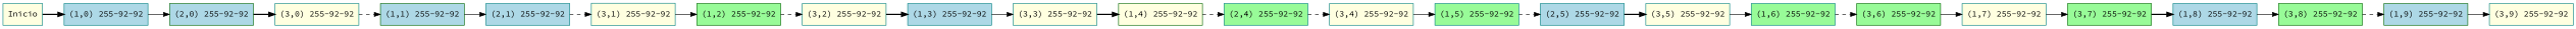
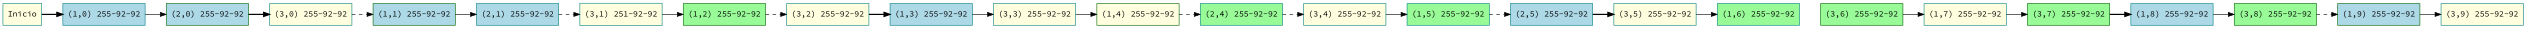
  digraph {
    fontname="Source Code Pro"
    rankdir=LR
    node [color=teal fillcolor=lightyellow fontname="Source Code Pro" shape=record style=filled]
    edge [fontname="Source Code Pro" style=solid]
    n1 [label=" Inicio "]
    n2 [fillcolor=lightblue label="(1,0) 255-92-92"]
    n3 [color=darkgreen fillcolor=lightblue label="(2,0) 255-92-92"]
    n4 [label="(3,0) 255-92-92"]
    n5 [color=darkgreen fillcolor=lightblue label="(1,1) 255-92-92"]
    n6 [fillcolor=lightblue label="(2,1) 255-92-92"]
-   n7 [label="(3,1) 255-92-92"]
+   n7 [label="(3,1) 251-92-92"]
    n8 [color=darkgreen fillcolor=palegreen label="(1,2) 255-92-92"]
    n9 [label="(3,2) 255-92-92"]
    n10 [fillcolor=lightblue label="(1,3) 255-92-92"]
    n11 [label="(3,3) 255-92-92"]
    n12 [color=darkgreen label="(1,4) 255-92-92"]
    n13 [fillcolor=palegreen label="(2,4) 255-92-92"]
    n14 [label="(3,4) 255-92-92"]
    n15 [fillcolor=palegreen label="(1,5) 255-92-92"]
    n16 [fillcolor=lightblue label="(2,5) 255-92-92"]
    n17 [label="(3,5) 255-92-92"]
    n18 [fillcolor=palegreen label="(1,6) 255-92-92"]
    n19 [color=darkgreen fillcolor=palegreen label="(3,6) 255-92-92"]
    n20 [label="(1,7) 255-92-92"]
    n21 [color=darkgreen fillcolor=palegreen label="(3,7) 255-92-92"]
    n22 [fillcolor=lightblue label="(1,8) 255-92-92"]
    n23 [color=darkgreen fillcolor=palegreen label="(3,8) 255-92-92"]
    n24 [color=darkgreen fillcolor=lightblue label="(1,9) 255-92-92"]
    n25 [label="(3,9) 255-92-92"]
    n1 -> n2 [style=bold]
    n2 -> n3
    n3 -> n4 [style=bold]
    n4 -> n5 [style=dashed]
    n5 -> n6
    n6 -> n7 [style=dashed]
    n7 -> n8
    n8 -> n9 [style=dashed]
    n9 -> n10 [style=bold]
    n10 -> n11
-   n11 -> n12 [style=bold]
+   n11 -> n12
    n12 -> n13 [style=dashed]
    n13 -> n14 [style=dashed]
    n14 -> n15
    n15 -> n16 [style=dashed]
    n16 -> n17 [style=bold]
    n17 -> n18
-   n18 -> n19 [style=dashed]
    n19 -> n20
    n20 -> n21
    n21 -> n22 [style=bold]
    n22 -> n23
    n23 -> n24 [style=dashed]
    n24 -> n25
  }
